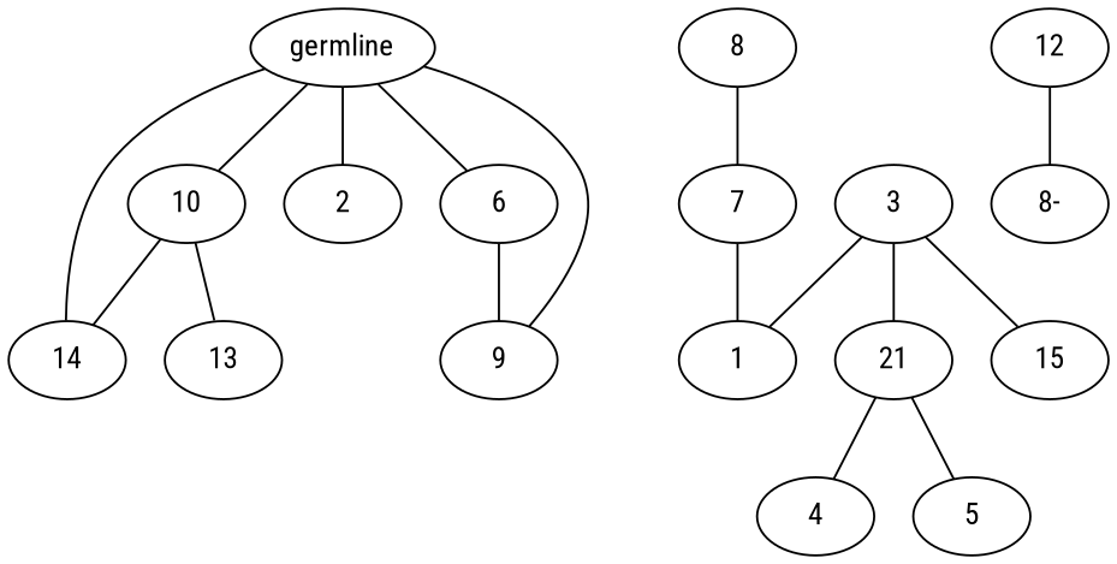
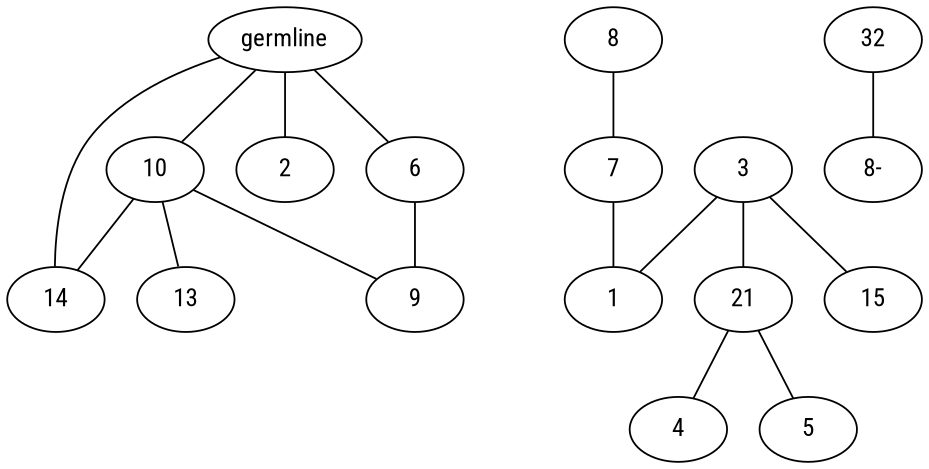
  graph {
    fontname="Roboto Condensed"
    node [fontname="Roboto Condensed"]
    edge [fontname="Roboto Condensed"]
    n1 [label=germline]
    n2 [label=10]
    n3 [label=14]
    n4 [label=2]
    n5 [label=6]
    n6 [label=9]
    n7 [label=13]
    n8 [label=8]
    n9 [label=7]
    n10 [label=1]
-   n11 [label=12]
+   n11 [label=32]
    n12 [label="8-"]
    n13 [label=3]
    n14 [label=21]
    n15 [label=15]
    n16 [label=4]
    n17 [label=5]
    n1 -- n2
    n1 -- n3
    n1 -- n4
    n1 -- n5
-   n1 -- n6
+   n2 -- n6
    n2 -- n3
    n2 -- n7
    n5 -- n6
    n8 -- n9
    n9 -- n10
    n11 -- n12
    n13 -- n10
    n13 -- n14
    n13 -- n15
    n14 -- n16
    n14 -- n17
  }
